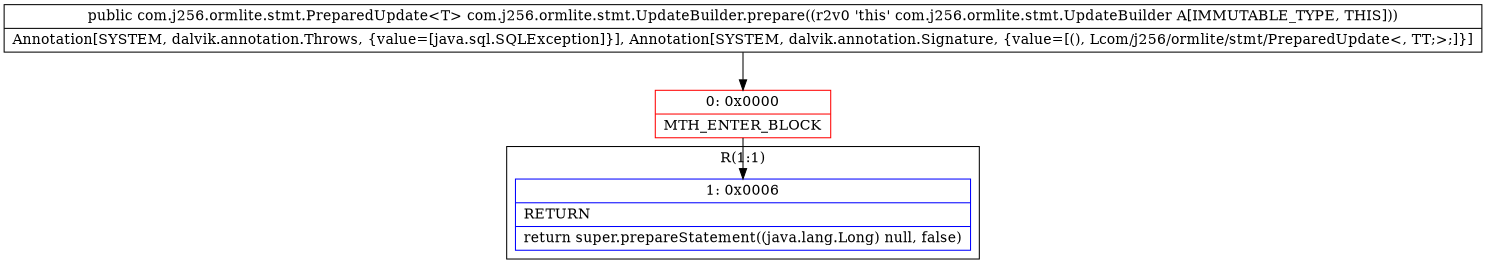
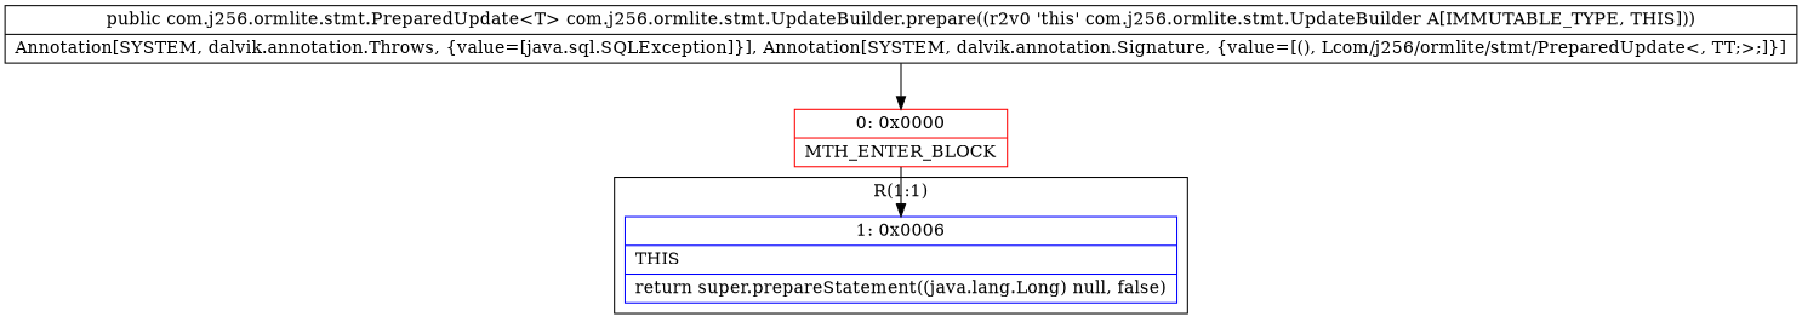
  digraph {
    node [shape=record]
-   n1 [color=blue label="{1\:\ 0x0006|RETURN\l|return super.prepareStatement((java.lang.Long) null, false)\l}"]
+   n1 [color=blue label="{1\:\ 0x0006|THIS\l|return super.prepareStatement((java.lang.Long) null, false)\l}"]
    n2 [color=red label="{0\:\ 0x0000|MTH_ENTER_BLOCK\l}"]
    n3 [label="{public com.j256.ormlite.stmt.PreparedUpdate\<T\> com.j256.ormlite.stmt.UpdateBuilder.prepare((r2v0 'this' com.j256.ormlite.stmt.UpdateBuilder A[IMMUTABLE_TYPE, THIS]))  | Annotation[SYSTEM, dalvik.annotation.Throws, \{value=[java.sql.SQLException]\}], Annotation[SYSTEM, dalvik.annotation.Signature, \{value=[(), Lcom\/j256\/ormlite\/stmt\/PreparedUpdate\<, TT;\>;]\}]\l}"]
    subgraph cluster_1 {
      label="R(1:1)"
      n1
    }
    n2 -> n1
    n3 -> n2
  }
